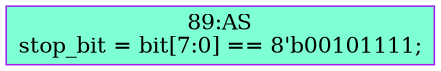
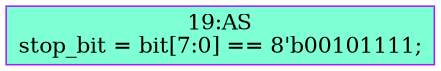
  strict digraph {
-   n1 [ast="<pyverilog.vparser.ast.Assign object at 0x7fa03f8b4f50>" def_var="['stop_bit']" fillcolor=aquamarine label="89:AS\nstop_bit = bit[7:0] == 8'b00101111;" statements="[]" style=filled typ=Assign use_var="['bit']" color=purple shape=box]
+   n1 [ast="<pyverilog.vparser.ast.Assign object at 0x7fa03f8b4f50>" def_var="['stop_bit']" fillcolor=aquamarine label="19:AS\nstop_bit = bit[7:0] == 8'b00101111;" statements="[]" style=filled typ=Assign use_var="['bit']" color=purple shape=box]
  }
